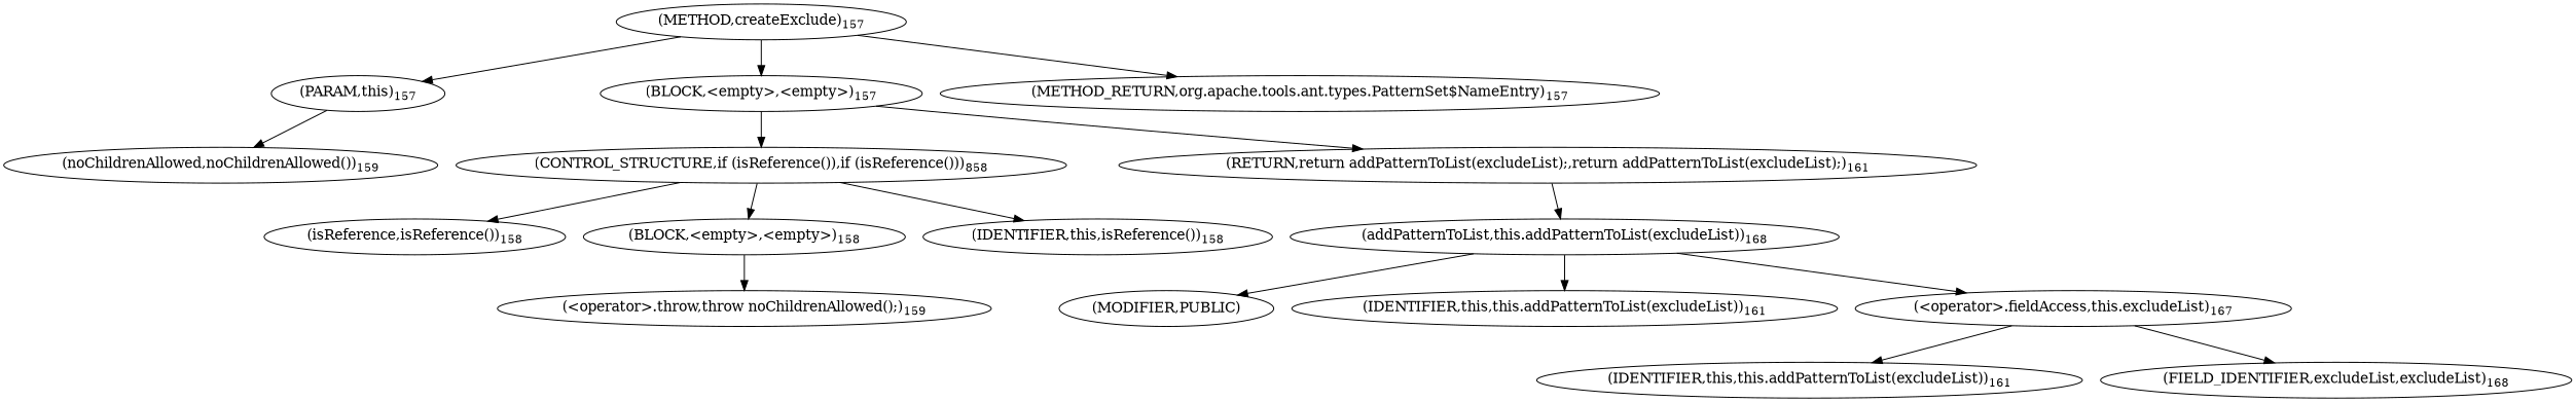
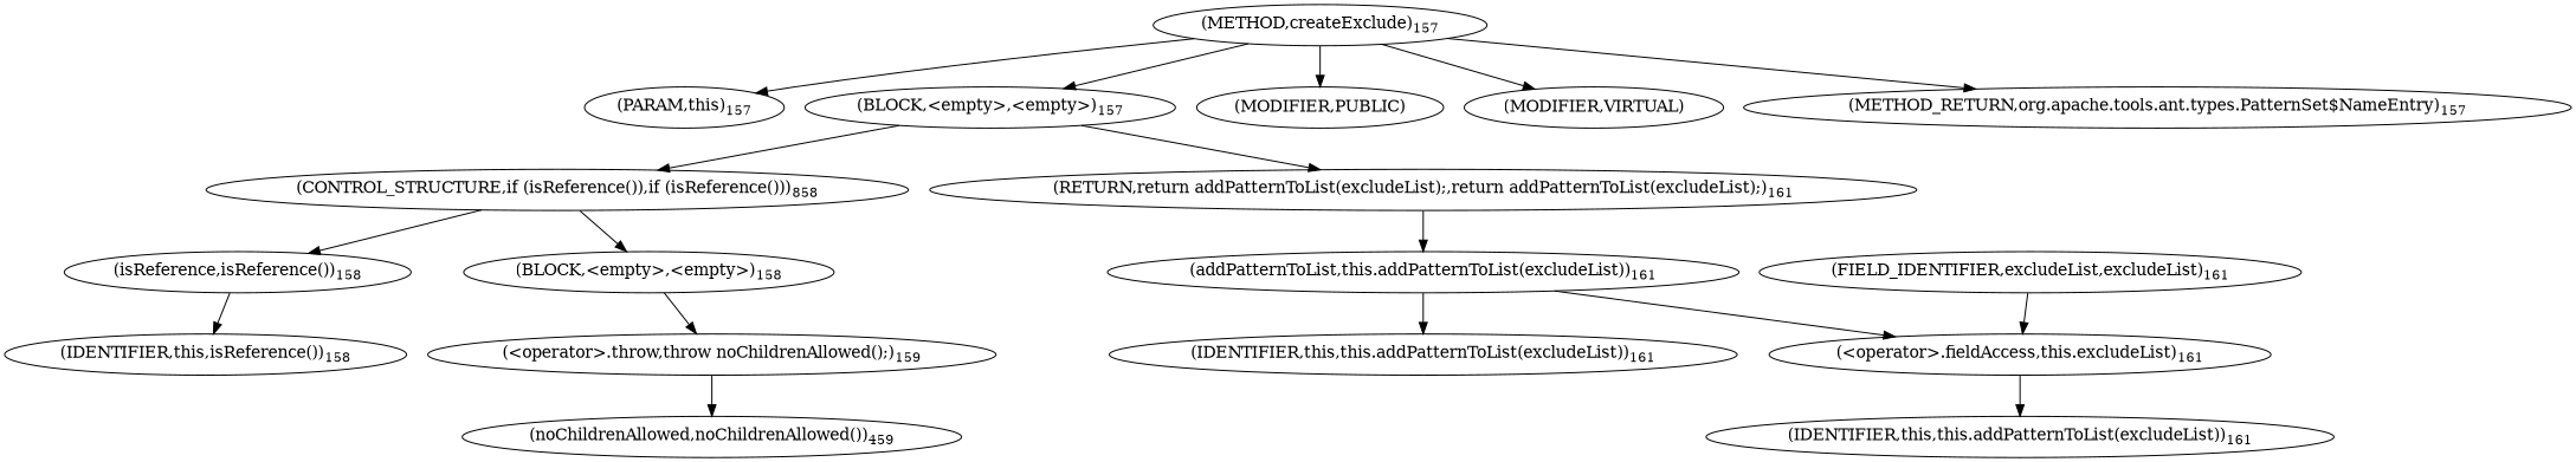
  digraph {
    n1 [label=<(METHOD,createExclude)<SUB>157</SUB>>]
    n2 [label=<(PARAM,this)<SUB>157</SUB>>]
    n3 [label=<(BLOCK,&lt;empty&gt;,&lt;empty&gt;)<SUB>157</SUB>>]
    n4 [label=<(MODIFIER,PUBLIC)>]
+   n5 [label=<(MODIFIER,VIRTUAL)>]
    n6 [label=<(METHOD_RETURN,org.apache.tools.ant.types.PatternSet$NameEntry)<SUB>157</SUB>>]
    n7 [label=<(CONTROL_STRUCTURE,if (isReference()),if (isReference()))<SUB>858</SUB>>]
    n8 [label=<(RETURN,return addPatternToList(excludeList);,return addPatternToList(excludeList);)<SUB>161</SUB>>]
    n9 [label=<(isReference,isReference())<SUB>158</SUB>>]
    n10 [label=<(BLOCK,&lt;empty&gt;,&lt;empty&gt;)<SUB>158</SUB>>]
-   n11 [label=<(addPatternToList,this.addPatternToList(excludeList))<SUB>168</SUB>>]
+   n11 [label=<(addPatternToList,this.addPatternToList(excludeList))<SUB>161</SUB>>]
    n12 [label=<(IDENTIFIER,this,isReference())<SUB>158</SUB>>]
    n13 [label=<(&lt;operator&gt;.throw,throw noChildrenAllowed();)<SUB>159</SUB>>]
-   n14 [label=<(noChildrenAllowed,noChildrenAllowed())<SUB>159</SUB>>]
+   n14 [label=<(noChildrenAllowed,noChildrenAllowed())<SUB>459</SUB>>]
    n15 [label=<(IDENTIFIER,this,this.addPatternToList(excludeList))<SUB>161</SUB>>]
-   n16 [label=<(&lt;operator&gt;.fieldAccess,this.excludeList)<SUB>167</SUB>>]
+   n16 [label=<(&lt;operator&gt;.fieldAccess,this.excludeList)<SUB>161</SUB>>]
    n17 [label=<(IDENTIFIER,this,this.addPatternToList(excludeList))<SUB>161</SUB>>]
-   n18 [label=<(FIELD_IDENTIFIER,excludeList,excludeList)<SUB>168</SUB>>]
+   n18 [label=<(FIELD_IDENTIFIER,excludeList,excludeList)<SUB>161</SUB>>]
    n1 -> n2
    n1 -> n3
-   n11 -> n4
+   n1 -> n4
+   n1 -> n5
    n1 -> n6
    n3 -> n7
    n3 -> n8
    n7 -> n9
    n7 -> n10
    n8 -> n11
-   n7 -> n12
+   n9 -> n12
    n10 -> n13
    n11 -> n15
    n11 -> n16
-   n2 -> n14
+   n13 -> n14
    n16 -> n17
-   n16 -> n18
+   n18 -> n16
  }
